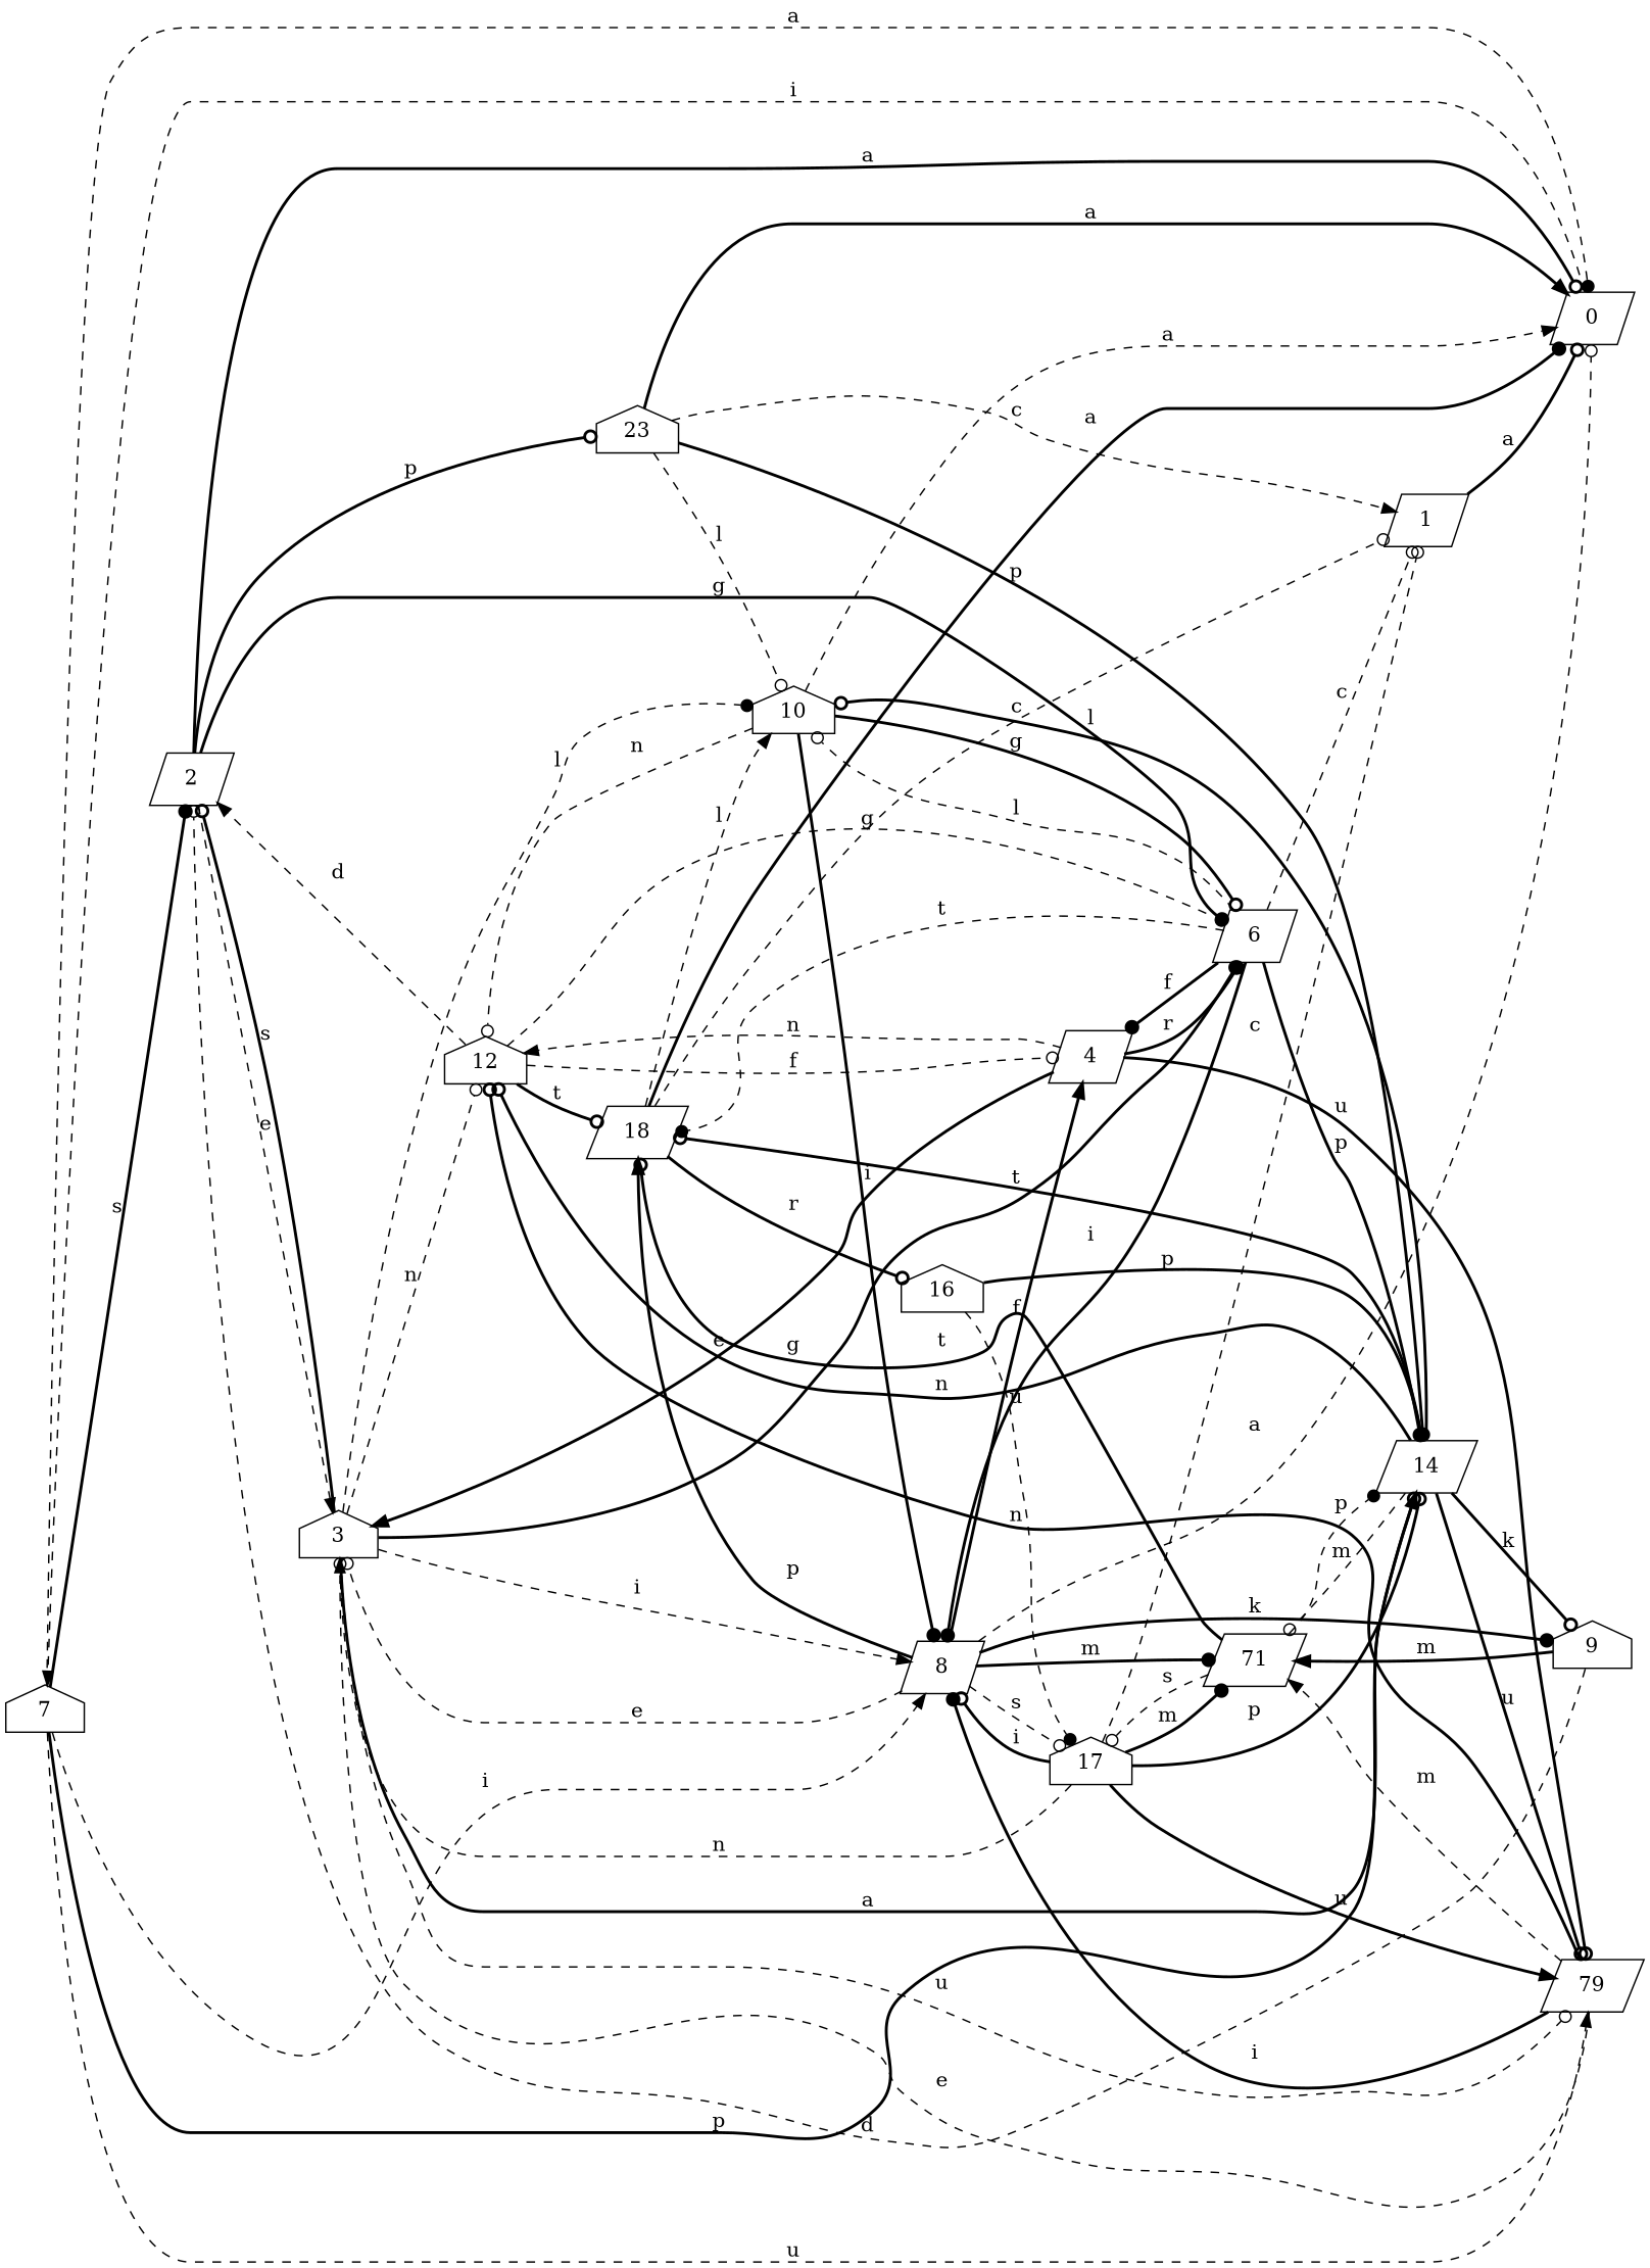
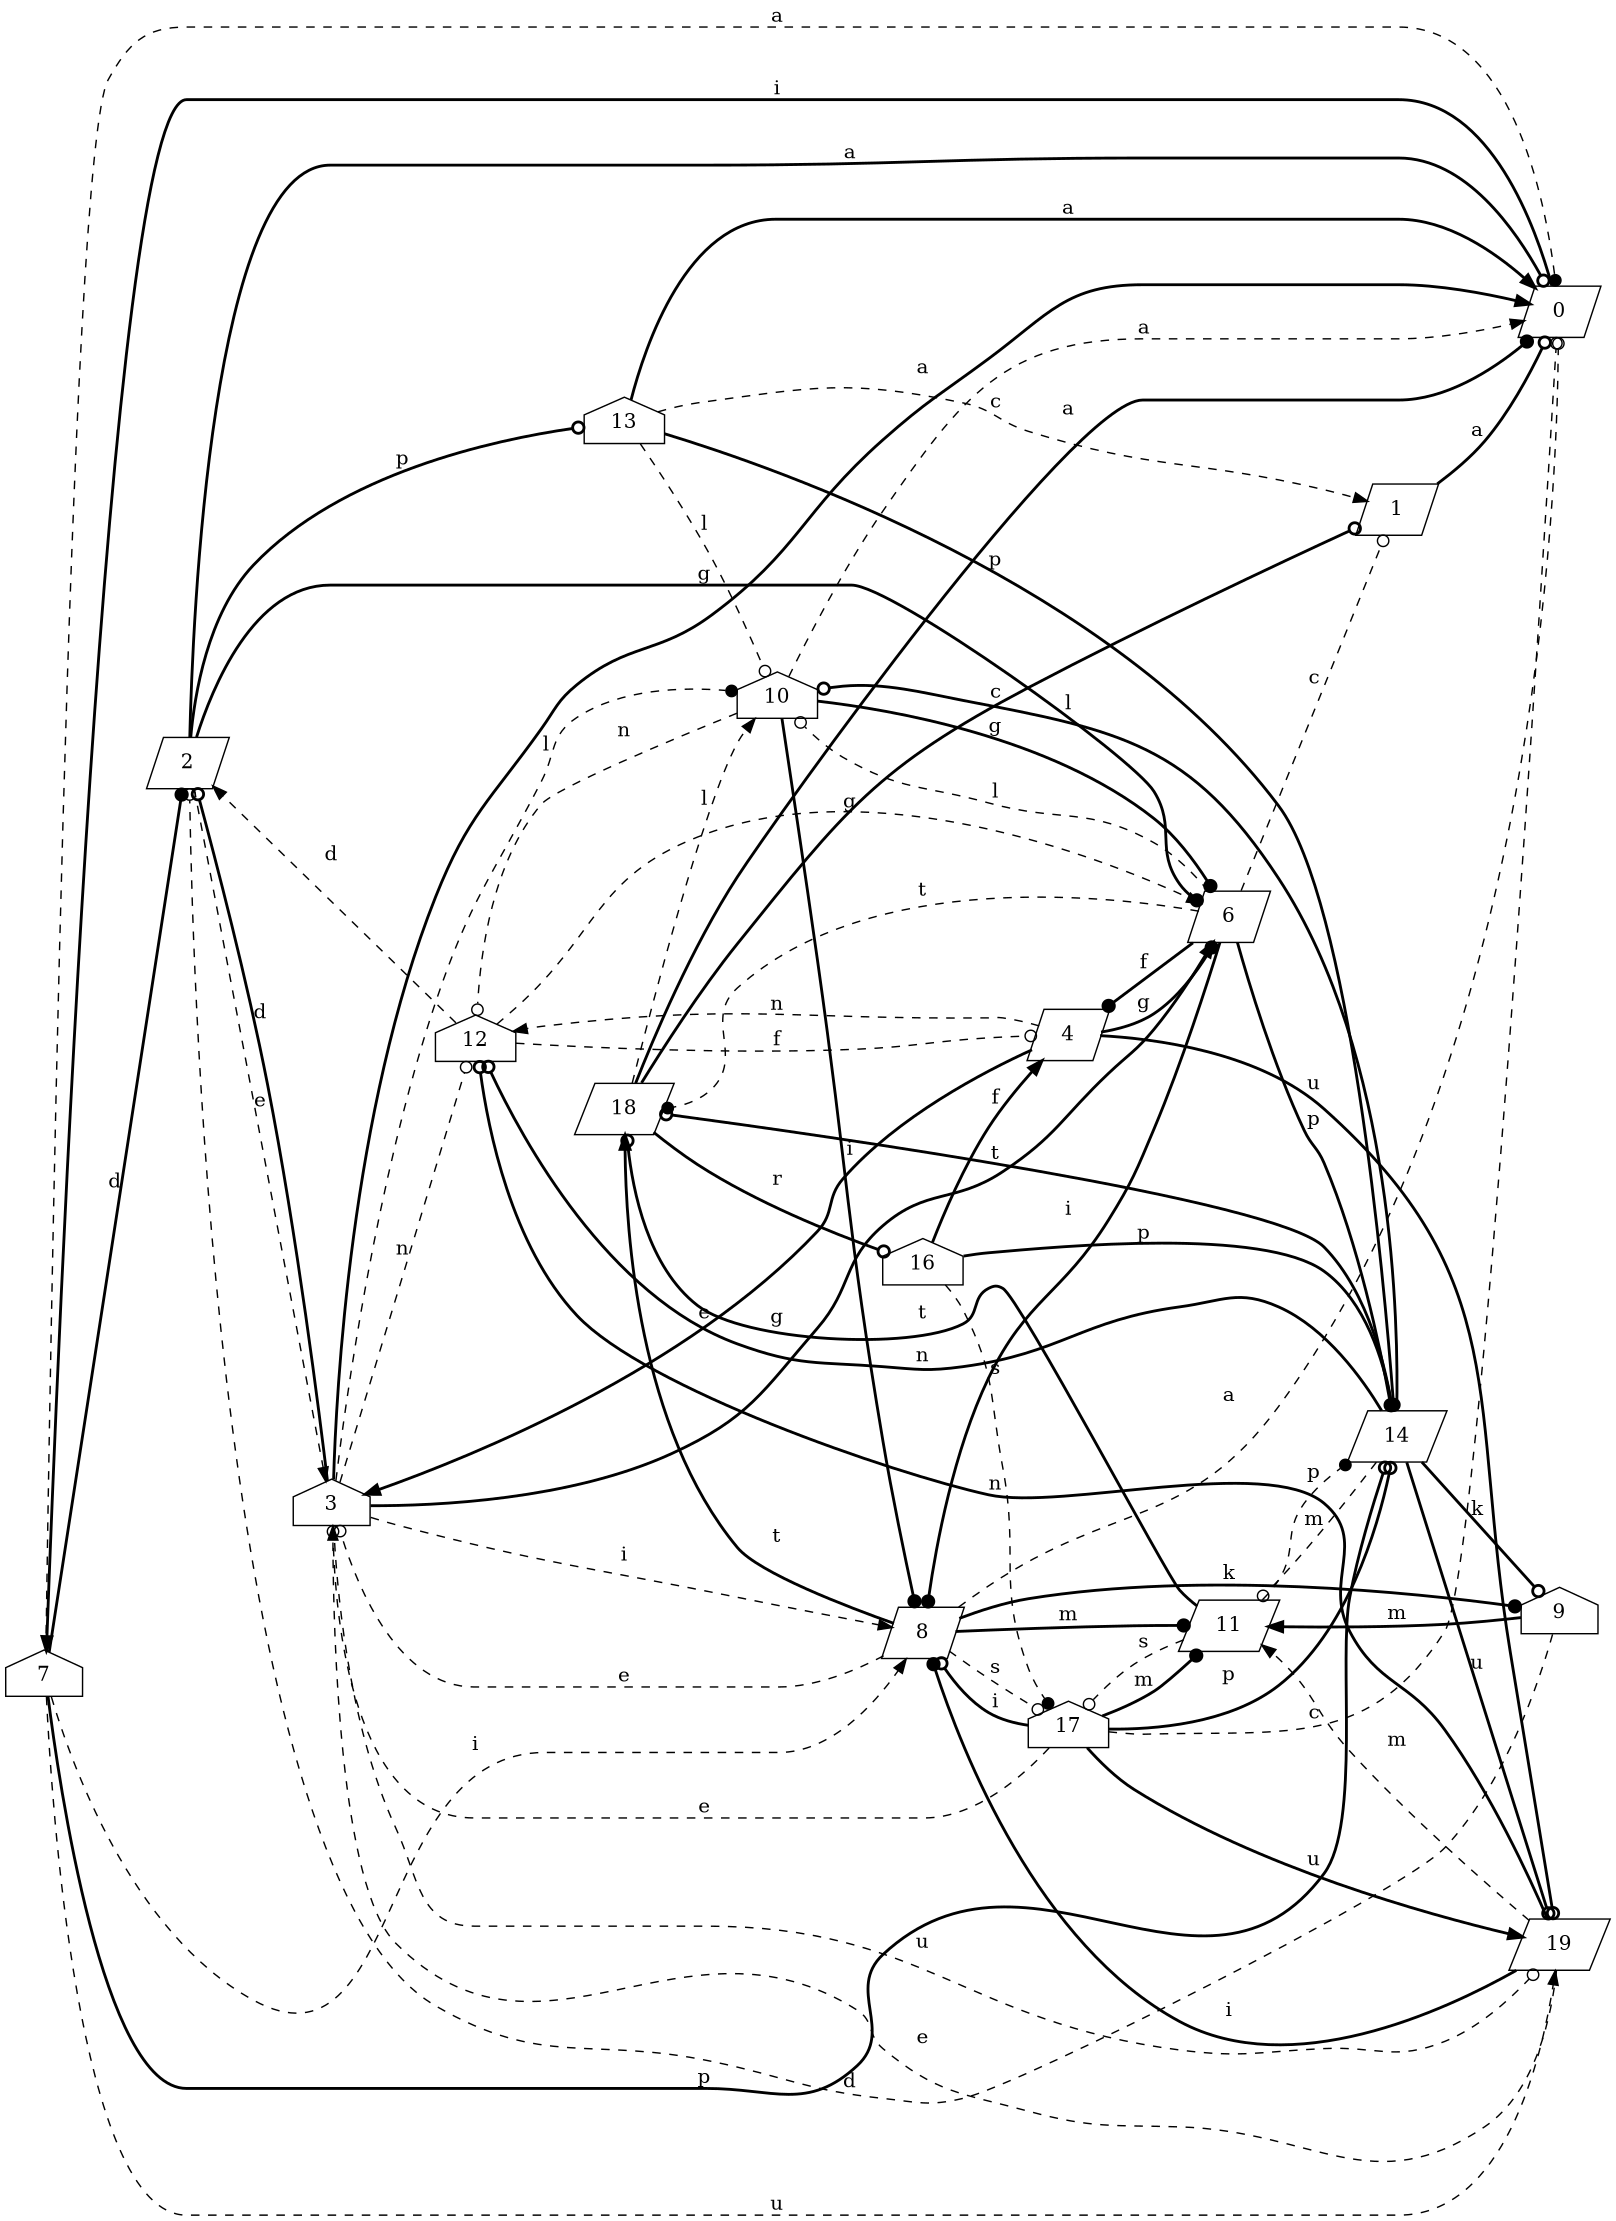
  strict digraph {
    rankdir=LR
    node [shape=parallelogram]
    edge [arrowhead=odot style=bold]
    7 [shape=house]
    0
    2
    8
-   19 [label=79]
+   19
    14
    1
    3 [shape=house]
    6
-   13 [shape=house label=23]
+   13 [shape=house]
    10 [shape=house]
    12 [shape=house]
    4
    18
    9 [shape=house]
-   11 [label=71]
+   11
    17 [shape=house]
    16 [shape=house]
    7 -> 0 [arrowhead=dot label=a style=dashed]
-   7 -> 2 [arrowhead=dot label=s]
+   7 -> 2 [arrowhead=dot label=d]
    7 -> 8 [arrowhead=normal label=i style=dashed]
    7 -> 19 [arrowhead=normal label=u style=dashed]
    7 -> 14 [label=p]
-   0 -> 7 [arrowhead=normal label=i style=dashed]
+   0 -> 7 [arrowhead=normal label=i]
    2 -> 0 [label=a]
    2 -> 3 [arrowhead=normal label=e style=dashed]
    2 -> 6 [arrowhead=dot label=g]
    2 -> 13 [label=p]
    8 -> 0 [label=a style=dashed]
    8 -> 3 [label=e style=dashed]
-   8 -> 4 [arrowhead=normal label=f]
-   8 -> 18 [arrowhead=normal label=p]
+   16 -> 4 [arrowhead=normal label=f]
+   8 -> 18 [arrowhead=normal label=t]
    8 -> 9 [arrowhead=dot label=k]
    8 -> 11 [arrowhead=dot label=m]
    8 -> 17 [label=s style=dashed]
    19 -> 8 [arrowhead=dot label=i]
    19 -> 3 [arrowhead=normal label=e style=dashed]
    19 -> 12 [label=n]
    19 -> 11 [arrowhead=normal label=m style=dashed]
    14 -> 19 [label=u]
    14 -> 10 [label=l]
    14 -> 12 [label=n]
    14 -> 18 [label=t]
    14 -> 9 [label=k]
    14 -> 11 [label=m style=dashed]
    1 -> 0 [label=a]
-   3 -> 14 [arrowhead=normal label=a]
-   3 -> 2 [label=s]
+   3 -> 0 [arrowhead=normal label=a]
+   3 -> 2 [label=d]
    3 -> 8 [arrowhead=normal label=i style=dashed]
    3 -> 19 [label=u style=dashed]
-   3 -> 6 [label=g]
+   3 -> 6 [arrowhead=normal label=g]
    3 -> 10 [arrowhead=dot label=l style=dashed]
    3 -> 12 [label=n style=dashed]
    6 -> 8 [arrowhead=dot label=i]
    6 -> 14 [label=p]
    6 -> 1 [label=c style=dashed]
    6 -> 10 [label=l style=dashed]
    6 -> 4 [arrowhead=dot label=f]
    6 -> 18 [arrowhead=dot label=t style=dashed]
    13 -> 0 [arrowhead=normal label=a]
    13 -> 14 [arrowhead=dot label=p]
    13 -> 1 [arrowhead=normal label=c style=dashed]
    13 -> 10 [label=l style=dashed]
    10 -> 0 [arrowhead=normal label=a style=dashed]
    10 -> 8 [arrowhead=dot label=i]
-   10 -> 6 [label=g]
+   10 -> 6 [arrowhead=dot label=g]
    10 -> 12 [label=n style=dashed]
    12 -> 2 [arrowhead=normal label=d style=dashed]
-   12 -> 6 [label=g style=dashed]
+   12 -> 6 [arrowhead=normal label=g style=dashed]
    12 -> 4 [label=f style=dashed]
-   12 -> 18 [label=t]
    4 -> 19 [label=u]
    4 -> 3 [arrowhead=normal label=e]
-   4 -> 6 [arrowhead=dot label=r]
+   4 -> 6 [arrowhead=dot label=g]
    4 -> 12 [arrowhead=normal label=n style=dashed]
    18 -> 0 [arrowhead=dot label=a]
-   18 -> 1 [label=c style=dashed]
+   18 -> 1 [label=c]
    18 -> 10 [arrowhead=normal label=l style=dashed]
    18 -> 16 [label=r]
    9 -> 2 [label=d style=dashed]
    9 -> 11 [arrowhead=normal label=m]
    11 -> 14 [arrowhead=dot label=p style=dashed]
    11 -> 18 [label=t]
    11 -> 17 [label=s style=dashed]
    17 -> 8 [label=i]
    17 -> 19 [arrowhead=normal label=u]
    17 -> 14 [label=p]
-   17 -> 1 [label=c style=dashed]
-   17 -> 3 [label=n style=dashed]
+   17 -> 0 [label=c style=dashed]
+   17 -> 3 [label=e style=dashed]
    17 -> 11 [arrowhead=dot label=m]
    16 -> 14 [arrowhead=dot label=p]
-   16 -> 17 [arrowhead=dot label=u style=dashed]
+   16 -> 17 [arrowhead=dot label=s style=dashed]
  }
